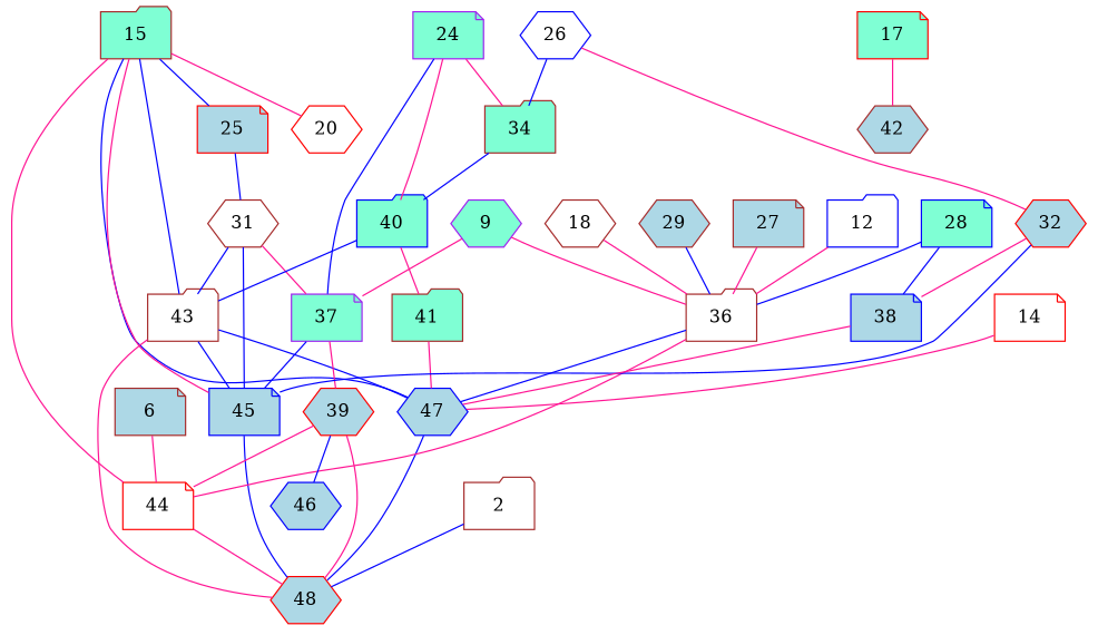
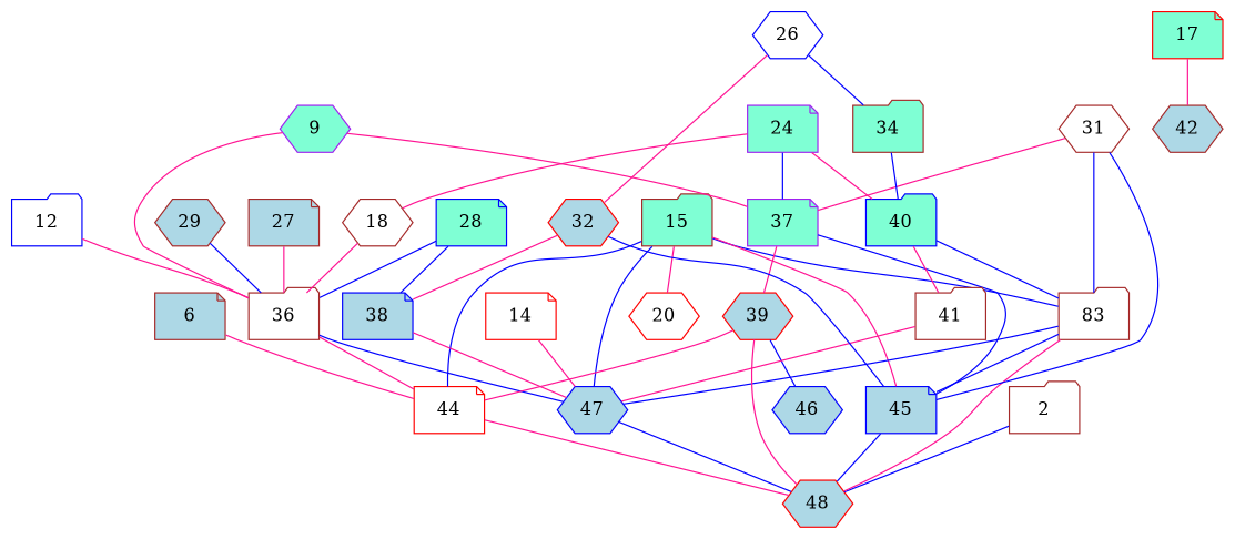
  graph {
    node [color=brown fillcolor=lightblue shape=hexagon style=filled]
    edge [color=deeppink weight=1.0]
    2 [fillcolor=white shape=folder]
    48 [color=red]
    15 [fillcolor=aquamarine shape=folder]
    44 [color=red fillcolor=white shape=note]
    47 [color=blue]
    20 [color=red fillcolor=white]
-   25 [color=red shape=note]
-   43 [fillcolor=white shape=folder]
+   43 [fillcolor=white shape=folder label=83]
    45 [color=blue shape=note]
    27 [shape=note]
    36 [fillcolor=white shape=folder]
    6 [shape=note]
    9 [color=purple fillcolor=aquamarine]
    37 [color=purple fillcolor=aquamarine shape=note]
    39 [color=red]
    12 [color=blue fillcolor=white shape=folder]
    14 [color=red fillcolor=white shape=note]
    31 [fillcolor=white]
    17 [color=red fillcolor=aquamarine shape=note]
    42
    18 [fillcolor=white]
    24 [color=purple fillcolor=aquamarine shape=note]
    34 [fillcolor=aquamarine shape=folder]
    40 [color=blue fillcolor=aquamarine shape=folder]
-   41 [fillcolor=aquamarine shape=folder]
+   41 [fillcolor=white shape=folder]
    26 [color=blue fillcolor=white]
    32 [color=red]
    38 [color=blue shape=note]
    28 [color=blue fillcolor=aquamarine shape=note]
    29
    46 [color=blue]
    2 -- 48 [color=blue]
-   15 -- 44 [weight=2.0]
+   15 -- 44 [color=blue weight=2.0]
    15 -- 47 [color=blue]
    15 -- 20
-   15 -- 25 [color=blue]
    15 -- 43 [color=blue weight=2.0]
    15 -- 45
    44 -- 48
    47 -- 48 [color=blue]
-   25 -- 31 [color=blue]
    43 -- 48
    43 -- 47 [color=blue]
    43 -- 45 [color=blue]
    45 -- 48 [color=blue]
    27 -- 36 [weight=3.0]
    36 -- 44
    36 -- 47 [color=blue]
    6 -- 44
    9 -- 36
    9 -- 37
    37 -- 45 [color=blue]
    37 -- 39
    39 -- 48
    39 -- 44
    39 -- 46 [color=blue]
    12 -- 36
    14 -- 47
    31 -- 43 [color=blue]
    31 -- 45 [color=blue]
    31 -- 37
    17 -- 42
    18 -- 36
    24 -- 37 [color=blue]
-   24 -- 34
+   24 -- 18
    24 -- 40
    34 -- 40 [color=blue]
    40 -- 43 [color=blue]
    40 -- 41
    41 -- 47
    26 -- 34 [color=blue]
    26 -- 32
    32 -- 45 [color=blue]
    32 -- 38
    38 -- 47
    28 -- 36 [color=blue]
    28 -- 38 [color=blue]
    29 -- 36 [color=blue]
  }
